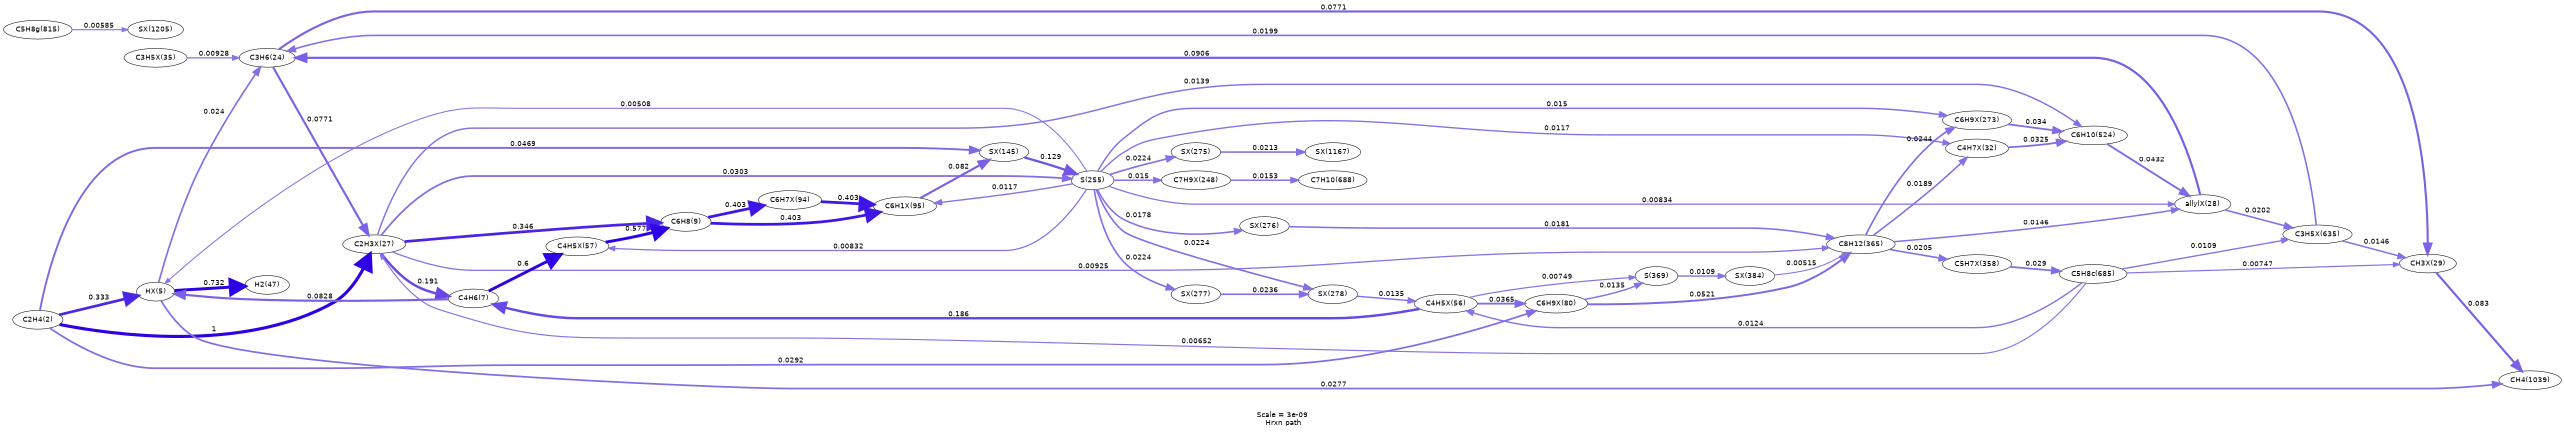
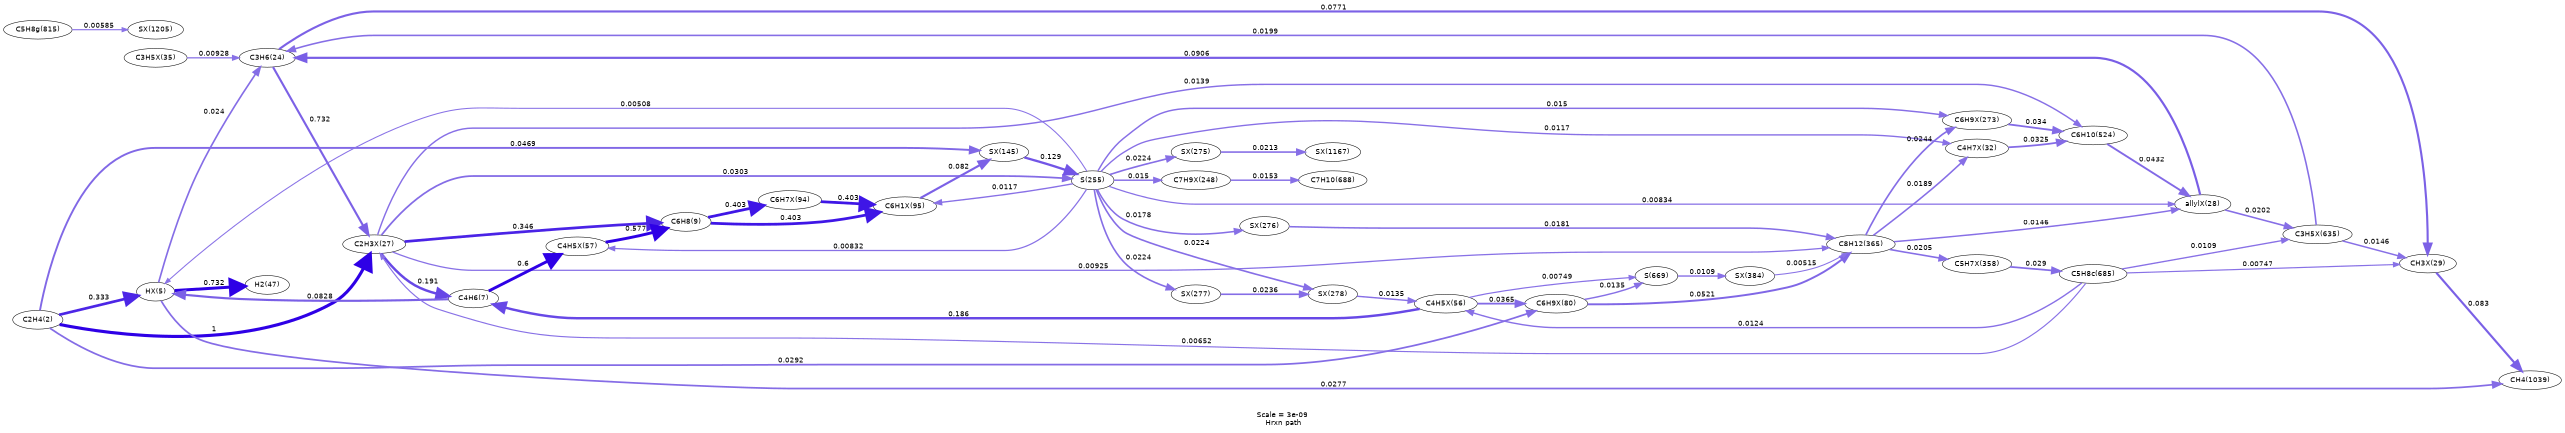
  digraph {
    fontname=Helvetica
    label="Scale = 3e-09\l Hrxn path"
    rankdir=LR
    node [fontname=Helvetica]
    edge [arrowsize=2.06 color="0.7, 0.515, 0.9" fontname=Helvetica style="setlinewidth(5.31)"]
    n1 [label="C2H4(2)"]
    n2 [label="HX(5)"]
    n3 [label="C2H3X(27)"]
    n4 [label="SX(145)"]
    n5 [label="C6H9X(80)"]
    n6 [label="H2(47)"]
    n7 [label="C3H6(24)"]
    n8 [label="CH4(1039)"]
    n9 [label="C4H6(7)"]
    n10 [label="C6H8(9)"]
    n11 [label="S(255)"]
    n12 [label="C8H12(365)"]
    n13 [label="C6H10(524)"]
-   n14 [label="S(369)"]
+   n14 [label="S(669)"]
    n15 [label="CH3X(29)"]
    n16 [label="C4H5X(57)"]
    n17 [label="C6H1X(95)"]
    n18 [label="C6H7X(94)"]
    n19 [label="SX(276)"]
    n20 [label="C4H7X(32)"]
    n21 [label="C6H9X(273)"]
    n22 [label="allylX(28)"]
    n23 [label="SX(278)"]
    n24 [label="SX(277)"]
    n25 [label="SX(275)"]
    n26 [label="C7H9X(248)"]
    n27 [label="C5H7X(358)"]
    n28 [label="SX(384)"]
    n29 [label="C3H5X(635)"]
    n30 [label="C4H5X(56)"]
    n31 [label="SX(1167)"]
    n32 [label="C7H10(688)"]
    n33 [label="C5H8c(685)"]
    n34 [label="C3H5X(35)"]
    n35 [label="C5H8g(815)"]
    n36 [label="SX(1205)"]
    n1 -> n2 [arrowsize=2.59 color="0.7, 0.833, 0.9" label=" 0.333" style="setlinewidth(5.17)"]
    n1 -> n3 [arrowsize=3 color="0.7, 1.5, 0.9" label=" 1" style="setlinewidth(6)"]
    n1 -> n4 [arrowsize=1.84 color="0.7, 0.547, 0.9" label=" 0.0469" style="setlinewidth(3.69)"]
    n1 -> n5 [arrowsize=1.67 color="0.7, 0.529, 0.9" label=" 0.0292" style="setlinewidth(3.33)"]
    n2 -> n6 [arrowsize=2.88 color="0.7, 1.23, 0.9" label=" 0.732" style="setlinewidth(5.76)"]
    n2 -> n7 [arrowsize=1.59 color="0.7, 0.524, 0.9" label=" 0.024" style="setlinewidth(3.18)"]
    n2 -> n8 [arrowsize=1.65 color="0.7, 0.528, 0.9" label=" 0.0277" style="setlinewidth(3.29)"]
    n3 -> n9 [arrowsize=2.38 color="0.7, 0.691, 0.9" label=" 0.191" style="setlinewidth(4.75)"]
    n3 -> n10 [arrowsize=2.6 color="0.7, 0.846, 0.9" label=" 0.346" style="setlinewidth(5.2)"]
    n3 -> n11 [arrowsize=1.68 color="0.7, 0.53, 0.9" label=" 0.0303" style="setlinewidth(3.36)"]
    n3 -> n12 [arrowsize=1.23 color="0.7, 0.509, 0.9" label=" 0.00925" style="setlinewidth(2.46)"]
    n3 -> n13 [arrowsize=1.39 color="0.7, 0.514, 0.9" label=" 0.0139" style="setlinewidth(2.77)"]
    n4 -> n11 [arrowsize=2.23 color="0.7, 0.629, 0.9" label=" 0.129" style="setlinewidth(4.45)"]
    n5 -> n12 [arrowsize=1.88 color="0.7, 0.552, 0.9" label=" 0.0521" style="setlinewidth(3.77)"]
    n5 -> n14 [arrowsize=1.37 color="0.7, 0.513, 0.9" label=" 0.0135" style="setlinewidth(2.75)"]
-   n7 -> n3 [arrowsize=2.03 color="0.7, 0.577, 0.9" label=" 0.0771" style="setlinewidth(4.07)"]
+   n7 -> n3 [arrowsize=2.03 color="0.7, 0.577, 0.9" label=" 0.732" style="setlinewidth(4.07)"]
    n7 -> n15 [arrowsize=2.03 color="0.7, 0.577, 0.9" label=" 0.0771" style="setlinewidth(4.07)"]
    n9 -> n2 [color="0.7, 0.583, 0.9" label=" 0.0828" style="setlinewidth(4.12)"]
    n9 -> n16 [arrowsize=2.81 color="0.7, 1.1, 0.9" label=" 0.6" style="setlinewidth(5.61)"]
    n10 -> n17 [arrowsize=2.66 color="0.7, 0.903, 0.9" label=" 0.403"]
    n10 -> n18 [arrowsize=2.66 color="0.7, 0.903, 0.9" label=" 0.403"]
    n11 -> n2 [arrowsize=1.01 color="0.7, 0.505, 0.9" label=" 0.00508" style="setlinewidth(2.01)"]
    n11 -> n16 [arrowsize=1.19 color="0.7, 0.508, 0.9" label=" 0.00832" style="setlinewidth(2.38)"]
    n11 -> n17 [arrowsize=1.32 color="0.7, 0.512, 0.9" label=" 0.0117" style="setlinewidth(2.64)"]
    n11 -> n19 [arrowsize=1.48 color="0.7, 0.518, 0.9" label=" 0.0178" style="setlinewidth(2.96)"]
    n11 -> n20 [arrowsize=1.32 color="0.7, 0.512, 0.9" label=" 0.0117" style="setlinewidth(2.64)"]
    n11 -> n21 [arrowsize=1.41 label=" 0.015" style="setlinewidth(2.83)"]
    n11 -> n22 [arrowsize=1.19 color="0.7, 0.508, 0.9" label=" 0.00834" style="setlinewidth(2.39)"]
    n11 -> n23 [arrowsize=1.57 color="0.7, 0.522, 0.9" label=" 0.0224" style="setlinewidth(3.13)"]
    n11 -> n24 [arrowsize=1.57 color="0.7, 0.522, 0.9" label=" 0.0224" style="setlinewidth(3.13)"]
    n11 -> n25 [arrowsize=1.57 color="0.7, 0.522, 0.9" label=" 0.0224" style="setlinewidth(3.13)"]
    n11 -> n26 [arrowsize=1.41 label=" 0.015" style="setlinewidth(2.83)"]
    n12 -> n20 [arrowsize=1.5 color="0.7, 0.519, 0.9" label=" 0.0189" style="setlinewidth(3.01)"]
    n12 -> n21 [arrowsize=1.6 color="0.7, 0.524, 0.9" label=" 0.0244" style="setlinewidth(3.2)"]
    n12 -> n22 [arrowsize=1.4 label=" 0.0146" style="setlinewidth(2.81)"]
    n12 -> n27 [arrowsize=1.53 color="0.7, 0.52, 0.9" label=" 0.0205" style="setlinewidth(3.06)"]
    n13 -> n22 [arrowsize=1.81 color="0.7, 0.543, 0.9" label=" 0.0432" style="setlinewidth(3.63)"]
    n14 -> n28 [arrowsize=1.3 color="0.7, 0.511, 0.9" label=" 0.0109" style="setlinewidth(2.59)"]
    n15 -> n8 [color="0.7, 0.583, 0.9" label=" 0.083" style="setlinewidth(4.12)"]
    n16 -> n10 [arrowsize=2.79 color="0.7, 1.08, 0.9" label=" 0.577" style="setlinewidth(5.59)"]
    n17 -> n4 [color="0.7, 0.582, 0.9" label=" 0.082" style="setlinewidth(4.11)"]
    n18 -> n17 [arrowsize=2.66 color="0.7, 0.903, 0.9" label=" 0.403"]
    n19 -> n12 [arrowsize=1.48 color="0.7, 0.518, 0.9" label=" 0.0181" style="setlinewidth(2.97)"]
    n20 -> n13 [arrowsize=1.71 color="0.7, 0.533, 0.9" label=" 0.0325" style="setlinewidth(3.41)"]
    n21 -> n13 [arrowsize=1.72 color="0.7, 0.534, 0.9" label=" 0.034" style="setlinewidth(3.45)"]
    n22 -> n7 [arrowsize=2.09 color="0.7, 0.591, 0.9" label=" 0.0906" style="setlinewidth(4.19)"]
    n22 -> n29 [arrowsize=1.53 color="0.7, 0.52, 0.9" label=" 0.0202" style="setlinewidth(3.06)"]
    n23 -> n30 [arrowsize=1.38 color="0.7, 0.514, 0.9" label=" 0.0135" style="setlinewidth(2.75)"]
    n24 -> n23 [arrowsize=1.59 color="0.7, 0.524, 0.9" label=" 0.0236" style="setlinewidth(3.17)"]
    n25 -> n31 [arrowsize=1.55 color="0.7, 0.521, 0.9" label=" 0.0213" style="setlinewidth(3.1)"]
    n26 -> n32 [arrowsize=1.42 label=" 0.0153" style="setlinewidth(2.84)"]
    n27 -> n33 [arrowsize=1.66 color="0.7, 0.529, 0.9" label=" 0.029" style="setlinewidth(3.33)"]
    n28 -> n12 [arrowsize=1.01 color="0.7, 0.505, 0.9" label=" 0.00515" style="setlinewidth(2.02)"]
    n29 -> n7 [arrowsize=1.52 color="0.7, 0.52, 0.9" label=" 0.0199" style="setlinewidth(3.04)"]
    n29 -> n15 [arrowsize=1.41 label=" 0.0146" style="setlinewidth(2.81)"]
    n30 -> n5 [arrowsize=1.75 color="0.7, 0.536, 0.9" label=" 0.0365" style="setlinewidth(3.5)"]
    n30 -> n9 [arrowsize=2.36 color="0.7, 0.686, 0.9" label=" 0.186" style="setlinewidth(4.73)"]
    n30 -> n14 [arrowsize=1.15 color="0.7, 0.507, 0.9" label=" 0.00749" style="setlinewidth(2.31)"]
    n33 -> n3 [arrowsize=1.1 color="0.7, 0.507, 0.9" label=" 0.00652" style="setlinewidth(2.2)"]
    n33 -> n15 [arrowsize=1.15 color="0.7, 0.507, 0.9" label=" 0.00747" style="setlinewidth(2.3)"]
    n33 -> n29 [arrowsize=1.29 color="0.7, 0.511, 0.9" label=" 0.0109" style="setlinewidth(2.59)"]
    n33 -> n30 [arrowsize=1.34 color="0.7, 0.512, 0.9" label=" 0.0124" style="setlinewidth(2.69)"]
    n34 -> n7 [arrowsize=1.23 color="0.7, 0.509, 0.9" label=" 0.00928" style="setlinewidth(2.47)"]
    n35 -> n36 [arrowsize=1.06 color="0.7, 0.506, 0.9" label=" 0.00585" style="setlinewidth(2.12)"]
  }
